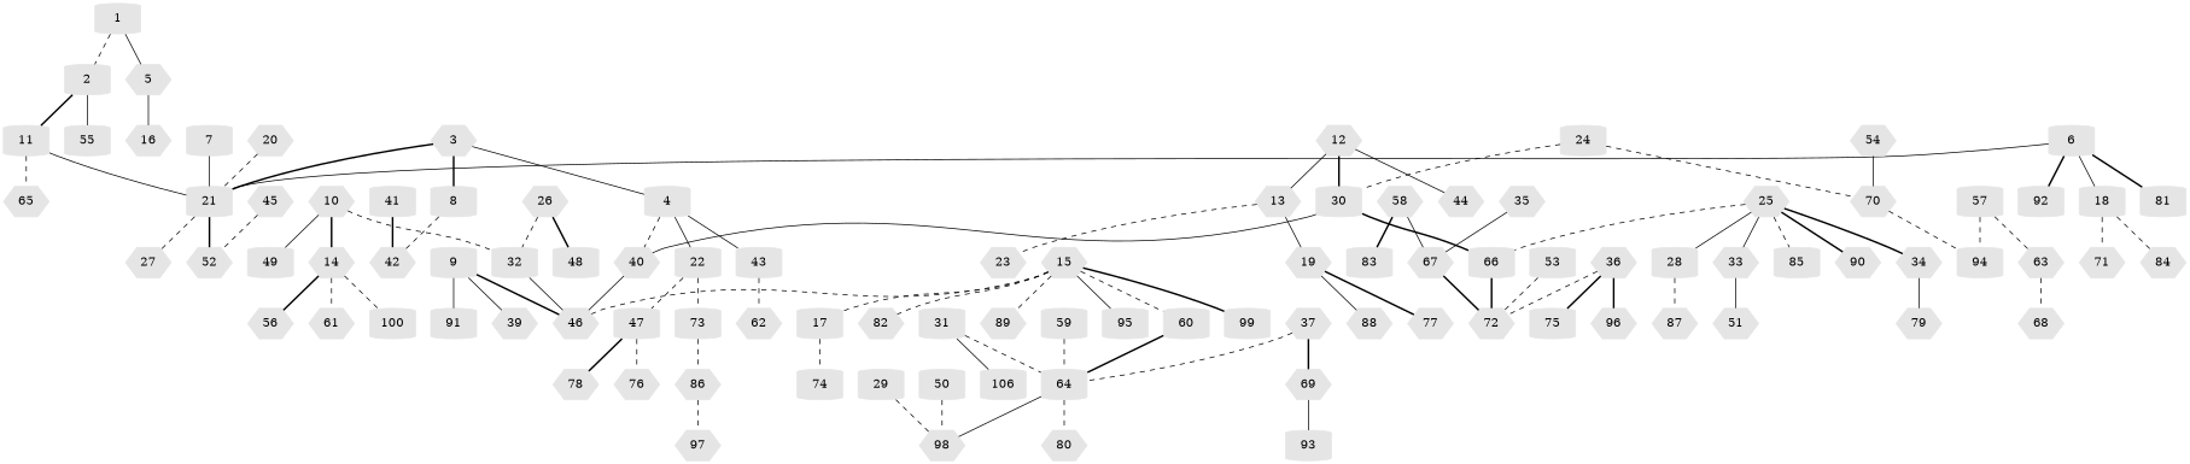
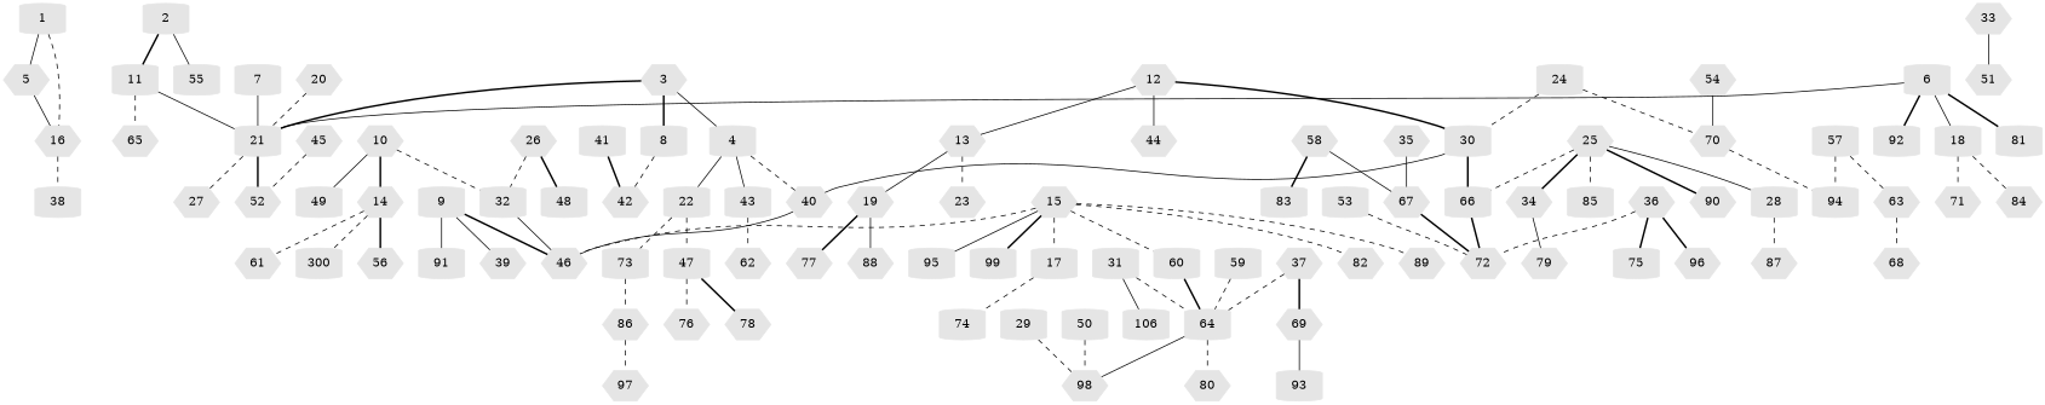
  graph {
    node [color=gray90 shape=hexagon style=filled]
    edge [style=dashed weight=1.0]
    1 [shape=cylinder]
    2 [shape=cylinder]
    5
    11 [shape=cylinder]
    55 [shape=cylinder]
    16
    21 [shape=cylinder]
    65
    27
    52
    3
    4 [shape=cylinder]
    8 [shape=cylinder]
    22 [shape=cylinder]
    40
    43 [shape=cylinder]
    42
    47 [shape=cylinder]
    73 [shape=cylinder]
    46
    62
+   38 [shape=cylinder]
    6 [shape=cylinder]
    18 [shape=cylinder]
    81 [shape=cylinder]
    92 [shape=cylinder]
    71
    84
    7 [shape=cylinder]
    9 [shape=cylinder]
    39
    91 [shape=cylinder]
    10
    14
    32 [shape=cylinder]
    49 [shape=cylinder]
    56
    61
-   100 [shape=cylinder]
+   100 [shape=cylinder label=300]
    12
    13
    30 [shape=cylinder]
    44
    19
    23
    66 [shape=cylinder]
    77
    88
    15
    17 [shape=cylinder]
    60 [shape=cylinder]
    82
    89
    95 [shape=cylinder]
    99 [shape=cylinder]
    74 [shape=cylinder]
    64 [shape=cylinder]
    20
    76
    78
    86
    24 [shape=cylinder]
    70
    94 [shape=cylinder]
    28 [shape=cylinder]
    25
    33
    34
    85 [shape=cylinder]
    90
    87
    51
    79
    72
    26
    48 [shape=cylinder]
    29 [shape=cylinder]
    98
    31 [shape=cylinder]
    n80 [label=106 shape=cylinder]
    80
    35
    67
    36
    75 [shape=cylinder]
    96
    37
    69
    93 [shape=cylinder]
    41 [shape=cylinder]
    45
    50 [shape=cylinder]
    53 [shape=cylinder]
    54
    57 [shape=cylinder]
    63
    68
    58
    83 [shape=cylinder]
    59 [shape=cylinder]
    97
-   1 -- 2
+   1 -- 16
    1 -- 5 [style=solid]
    2 -- 11 [style=bold]
    2 -- 55 [style=solid]
    5 -- 16 [style=solid]
    11 -- 21 [style=solid]
    11 -- 65
+   16 -- 38
    21 -- 27
    21 -- 52 [style=bold]
    3 -- 21 [style=bold]
    3 -- 4 [style=solid]
    3 -- 8 [style=bold]
    4 -- 22 [style=solid]
    4 -- 40
    4 -- 43 [style=solid]
    8 -- 42
    22 -- 47
    22 -- 73
    40 -- 46 [style=solid]
    43 -- 62
    47 -- 76
    47 -- 78 [style=bold]
    73 -- 86
    6 -- 21 [style=solid]
    6 -- 18 [style=solid]
    6 -- 81 [style=bold]
    6 -- 92 [style=bold]
    18 -- 71
    18 -- 84
    7 -- 21 [style=solid]
    9 -- 46 [style=bold]
    9 -- 39 [style=solid]
    9 -- 91 [style=solid]
    10 -- 14 [style=bold]
    10 -- 32
    10 -- 49 [style=solid]
    14 -- 56 [style=bold]
    14 -- 61
    14 -- 100
    32 -- 46 [style=solid]
    12 -- 13 [style=solid]
    12 -- 30 [style=bold]
    12 -- 44 [style=solid]
    13 -- 19 [style=solid]
    13 -- 23
    30 -- 40 [style=solid]
    30 -- 66 [style=bold]
    19 -- 77 [style=bold]
    19 -- 88 [style=solid]
    66 -- 72 [style=bold]
    15 -- 46
    15 -- 17
    15 -- 60
    15 -- 82
    15 -- 89
    15 -- 95 [style=solid]
    15 -- 99 [style=bold]
    17 -- 74
    60 -- 64 [style=bold]
    64 -- 98 [style=solid]
    64 -- 80
    20 -- 21
    86 -- 97
    24 -- 30
    24 -- 70
    70 -- 94
    28 -- 87
    25 -- 66
    25 -- 28 [style=solid]
-   25 -- 33 [style=solid]
    25 -- 34 [style=bold]
    25 -- 85
    25 -- 90 [style=bold]
    33 -- 51 [style=solid]
    34 -- 79 [style=solid]
    26 -- 32
    26 -- 48 [style=bold]
    29 -- 98
    31 -- 64
    31 -- n80 [style=solid]
    35 -- 67 [style=solid]
    67 -- 72 [style=bold]
    36 -- 72
    36 -- 75 [style=bold]
    36 -- 96 [style=bold]
    37 -- 64
    37 -- 69 [style=bold]
    69 -- 93 [style=solid]
    41 -- 42 [style=bold]
    45 -- 52
    50 -- 98
    53 -- 72
    54 -- 70 [style=solid]
    57 -- 94
    57 -- 63
    63 -- 68
    58 -- 67 [style=solid]
    58 -- 83 [style=bold]
    59 -- 64
  }
